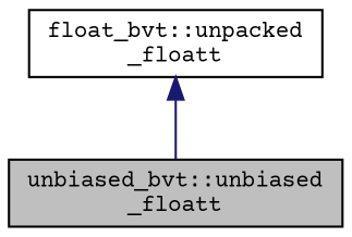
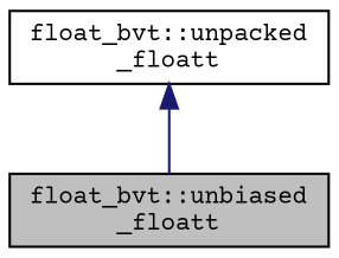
  digraph {
    fontname="Courier Prime"
    node [color=black fontname="Courier Prime" fontsize=10 shape=record]
-   n1 [fillcolor=grey75 fontcolor=black height=0.2 label="unbiased_bvt::unbiased\l_floatt" style=filled width=0.4]
+   n1 [fillcolor=grey75 fontcolor=black height=0.2 label="float_bvt::unbiased\l_floatt" style=filled width=0.4]
    n2 [height=0.2 label="float_bvt::unpacked\l_floatt" width=0.4]
    n2 -> n1 [color=midnightblue dir=back fontname="Courier Prime" fontsize=10 labelfontname=Helvetica labelfontsize=10 style=solid]
  }
